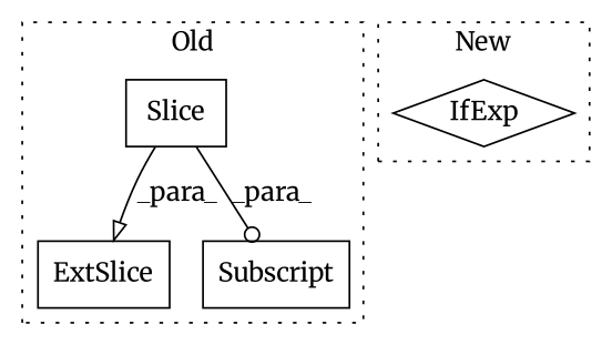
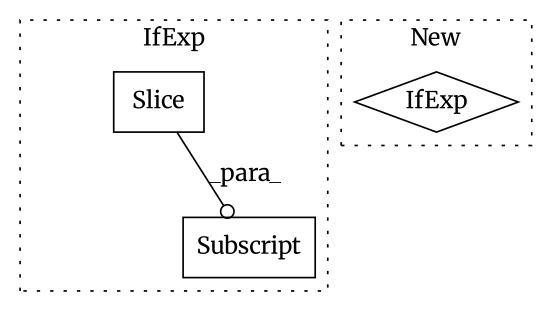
  digraph {
    fontname=Merriweather
    node [fontname=Merriweather shape=box]
    edge [fontname=Merriweather]
    n1 [a=80 l=1 label=Slice s=14076]
-   n2 [a=85 l=3 label=ExtSlice s=14069]
    n3 [a=63 l="10,0" label=Subscript s="14069,0"]
    n4 [a=51 l="4,6" label=IfExp s="12172,12187" shape=diamond]
    subgraph cluster_1 {
-     label=Old
+     label=IfExp
      style=dotted
      n1
-     n2
      n3
    }
    subgraph cluster_2 {
      label=New
      style=dotted
      n4
    }
-   n1 -> n2 [arrowhead=onormal label=_para_]
    n1 -> n3 [arrowhead=odot label=_para_]
  }
